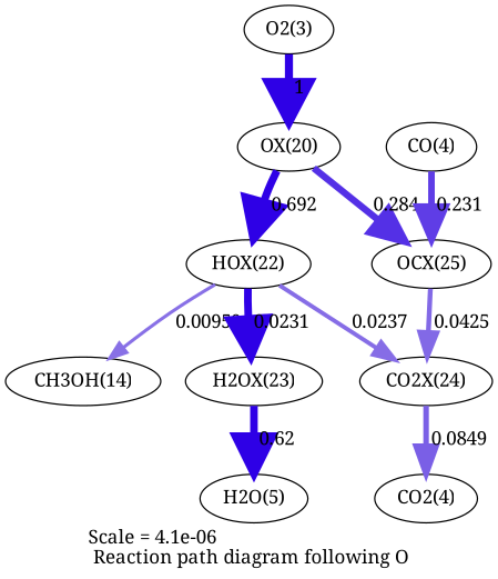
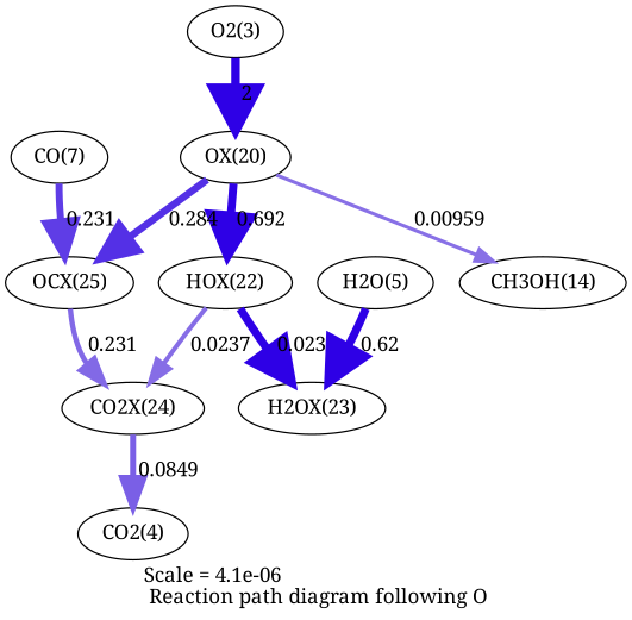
  digraph {
    fontname="Noto Serif"
    label="Scale = 4.1e-06\l Reaction path diagram following O"
    node [fontname="Noto Serif"]
    edge [fontname="Noto Serif"]
    n1 [label="O2(3)"]
    n2 [label="OX(20)"]
    n3 [label="HOX(22)"]
    n4 [label="OCX(25)"]
    n5 [label="CO2X(24)"]
    n6 [label="CH3OH(14)"]
    n7 [label="H2OX(23)"]
    n8 [label="CO2(4)"]
    n9 [label="H2O(5)"]
-   n10 [label="CO(4)"]
-   n1 -> n2 [arrowsize=3 color="0.7, 1.5, 0.9" label=" 1" penwidth=6]
+   n10 [label="CO(7)"]
+   n1 -> n2 [arrowsize=3 color="0.7, 1.5, 0.9" label=" 2" penwidth=6]
    n2 -> n3 [arrowsize=2.86 color="0.7, 1.19, 0.9" label=" 0.692" penwidth=5.72]
    n2 -> n4 [arrowsize=2.53 color="0.7, 0.789, 0.9" label=" 0.284" penwidth=5.06]
    n3 -> n5 [arrowsize=1.58 color="0.7, 0.523, 0.9" label=" 0.0237" penwidth=3.16]
-   n3 -> n6 [arrowsize=1.25 color="0.7, 0.51, 0.9" label=" 0.00959" penwidth=2.49]
+   n2 -> n6 [arrowsize=1.25 color="0.7, 0.51, 0.9" label=" 0.00959" penwidth=2.49]
    n3 -> n7 [arrowsize=2.84 color="0.7, 1.16, 0.9" label=" 0.0231" penwidth=5.68]
-   n4 -> n5 [arrowsize=1.81 color="0.7, 0.542, 0.9" label=" 0.0425" penwidth=3.61]
+   n4 -> n5 [arrowsize=1.81 color="0.7, 0.542, 0.9" label=" 0.231" penwidth=3.61]
    n5 -> n8 [arrowsize=2.07 color="0.7, 0.585, 0.9" label=" 0.0849" penwidth=4.14]
-   n7 -> n9 [arrowsize=2.82 color="0.7, 1.12, 0.9" label=" 0.62" penwidth=5.64]
+   n9 -> n7 [arrowsize=2.82 color="0.7, 1.12, 0.9" label=" 0.62" penwidth=5.64]
    n10 -> n4 [arrowsize=2.45 color="0.7, 0.731, 0.9" label=" 0.231" penwidth=4.89]
  }
